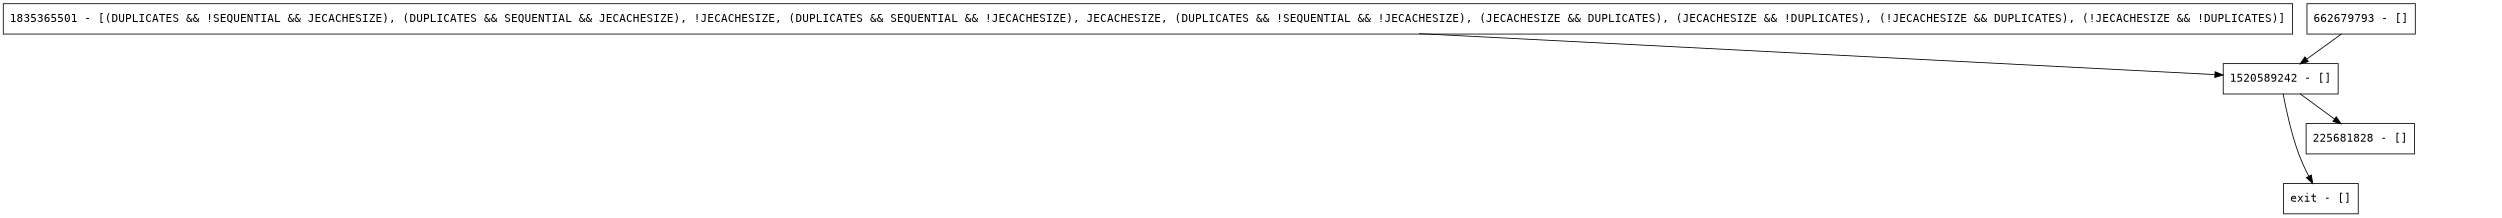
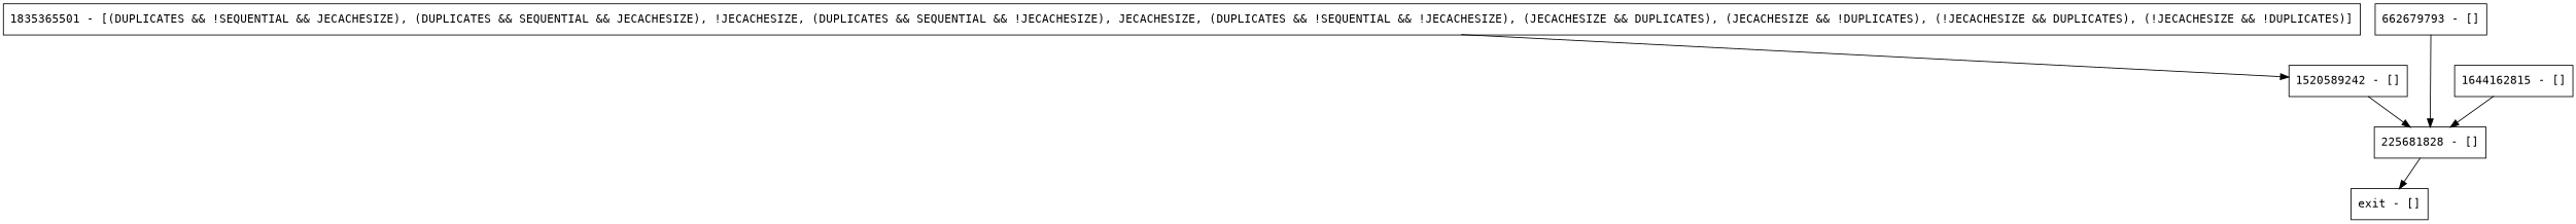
  digraph {
    fontname="DejaVu Sans Mono"
    node [fontname="DejaVu Sans Mono" shape=record]
    edge [fontname="DejaVu Sans Mono"]
    n1 [label="225681828 - []"]
    n2 [label="1520589242 - []"]
    n3 [label="exit - []"]
    n4 [label="1835365501 - [(DUPLICATES && !SEQUENTIAL && JECACHESIZE), (DUPLICATES && SEQUENTIAL && JECACHESIZE), !JECACHESIZE, (DUPLICATES && SEQUENTIAL && !JECACHESIZE), JECACHESIZE, (DUPLICATES && !SEQUENTIAL && !JECACHESIZE), (JECACHESIZE && DUPLICATES), (JECACHESIZE && !DUPLICATES), (!JECACHESIZE && DUPLICATES), (!JECACHESIZE && !DUPLICATES)]"]
    n5 [label="662679793 - []"]
+   n6 [label="1644162815 - []"]
    n2 -> n1
-   n2 -> n3
+   n1 -> n3
    n4 -> n2
-   n5 -> n2
+   n5 -> n1
+   n6 -> n1
  }
